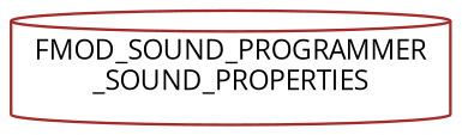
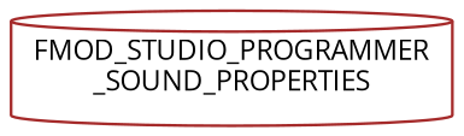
  digraph {
    rankdir=LR
    fontname="Open Sans"
-   n1 [color=brown fillcolor=white fontname="Open Sans" fontsize=10 height=0.2 label="FMOD_SOUND_PROGRAMMER\l_SOUND_PROPERTIES" shape=cylinder style=filled width=0.4]
+   n1 [color=brown fillcolor=white fontname="Open Sans" fontsize=10 height=0.2 label="FMOD_STUDIO_PROGRAMMER\l_SOUND_PROPERTIES" shape=cylinder style=filled width=0.4]
  }
